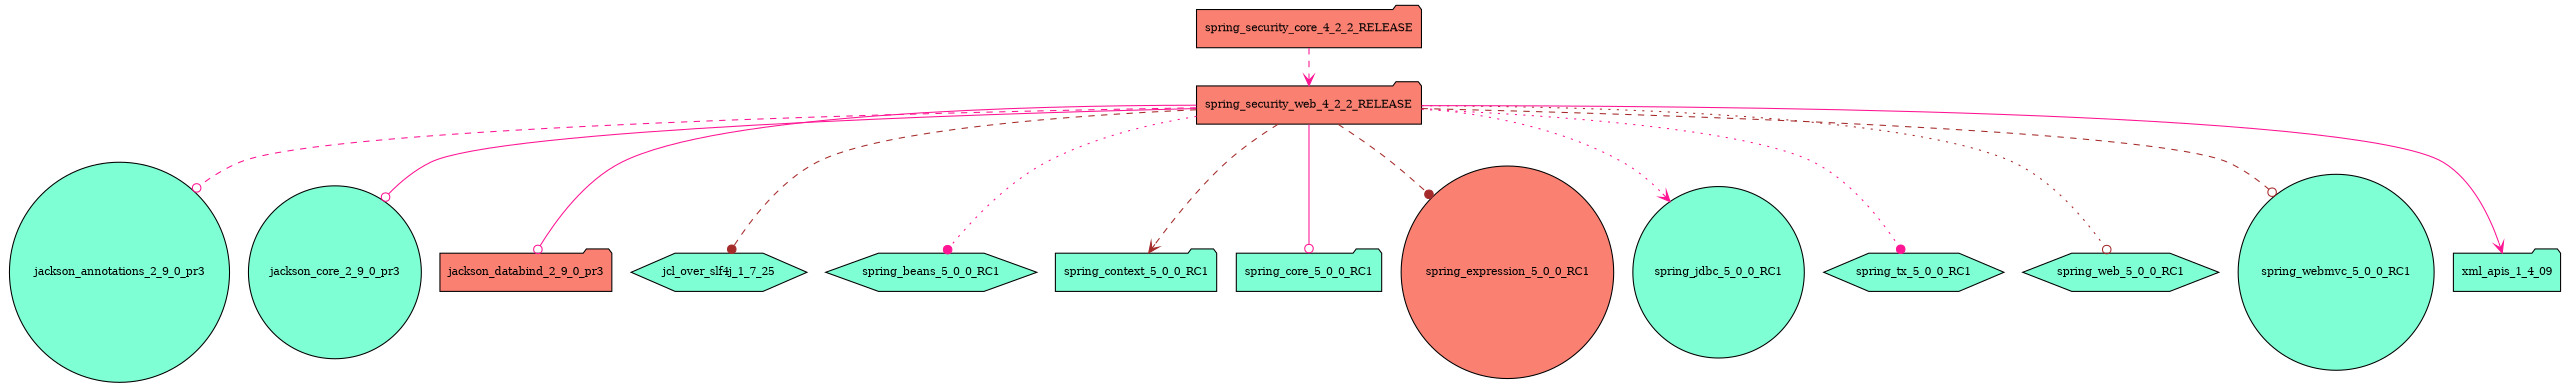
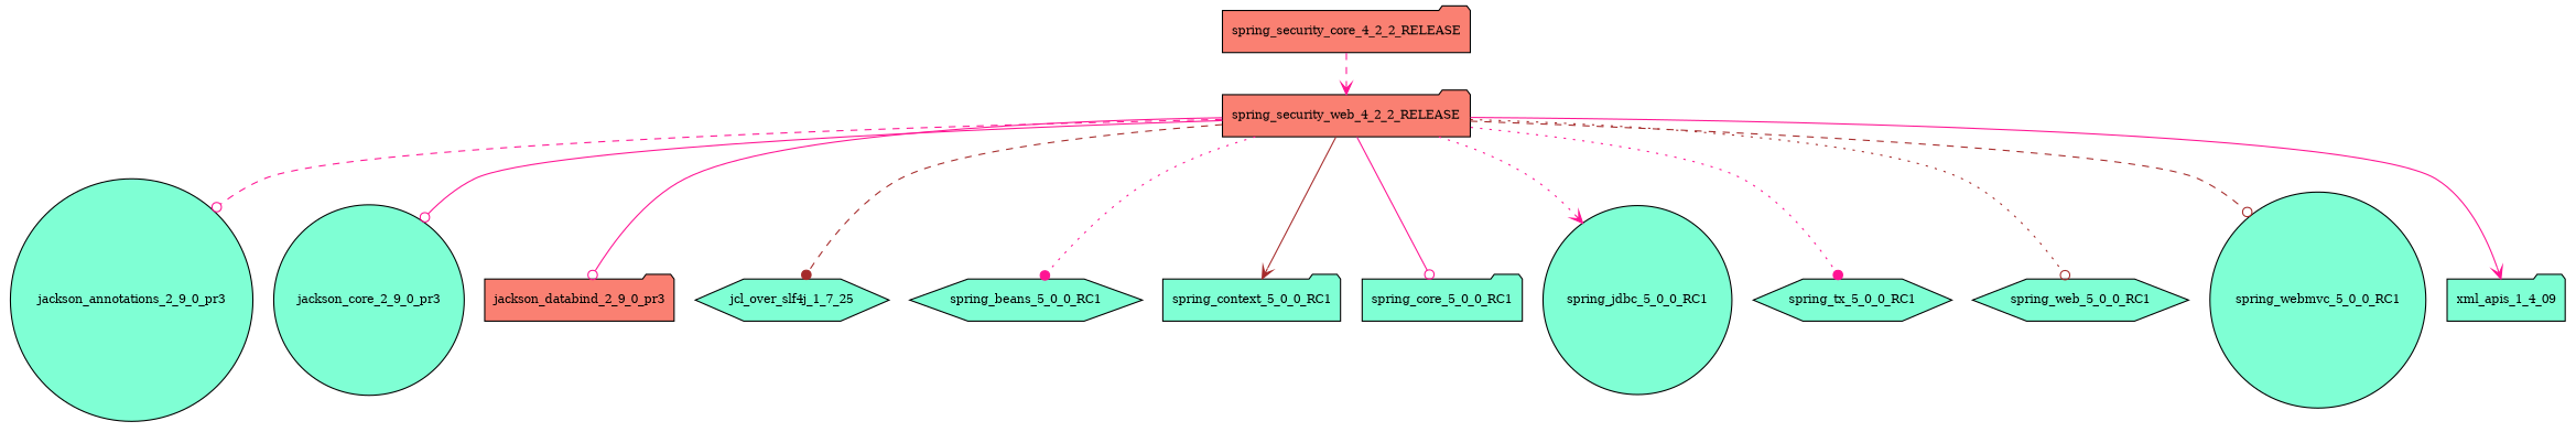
  digraph {
    node [fillcolor=aquamarine fontsize=10.0 shape=folder style=filled]
    edge [arrowhead=odot color=deeppink style=dashed]
    spring_security_web_4_2_2_RELEASE [fillcolor=salmon]
    jackson_annotations_2_9_0_pr3 [shape=circle]
    jackson_core_2_9_0_pr3 [shape=circle]
    jackson_databind_2_9_0_pr3 [fillcolor=salmon]
    jcl_over_slf4j_1_7_25 [shape=hexagon]
    spring_beans_5_0_0_RC1 [shape=hexagon]
    spring_context_5_0_0_RC1
    spring_core_5_0_0_RC1
-   spring_expression_5_0_0_RC1 [fillcolor=salmon shape=circle]
    spring_jdbc_5_0_0_RC1 [shape=circle]
    spring_tx_5_0_0_RC1 [shape=hexagon]
    spring_web_5_0_0_RC1 [shape=hexagon]
    spring_webmvc_5_0_0_RC1 [shape=circle]
    n14 [label=xml_apis_1_4_09]
    spring_security_core_4_2_2_RELEASE [fillcolor=salmon]
    spring_security_web_4_2_2_RELEASE -> jackson_annotations_2_9_0_pr3
    spring_security_web_4_2_2_RELEASE -> jackson_core_2_9_0_pr3 [style=solid]
    spring_security_web_4_2_2_RELEASE -> jackson_databind_2_9_0_pr3 [style=solid]
    spring_security_web_4_2_2_RELEASE -> jcl_over_slf4j_1_7_25 [arrowhead=dot color=brown]
    spring_security_web_4_2_2_RELEASE -> spring_beans_5_0_0_RC1 [arrowhead=dot style=dotted]
-   spring_security_web_4_2_2_RELEASE -> spring_context_5_0_0_RC1 [arrowhead=vee color=brown]
+   spring_security_web_4_2_2_RELEASE -> spring_context_5_0_0_RC1 [arrowhead=vee color=brown style=solid]
    spring_security_web_4_2_2_RELEASE -> spring_core_5_0_0_RC1 [style=solid]
-   spring_security_web_4_2_2_RELEASE -> spring_expression_5_0_0_RC1 [arrowhead=dot color=brown]
    spring_security_web_4_2_2_RELEASE -> spring_jdbc_5_0_0_RC1 [arrowhead=vee style=dotted]
    spring_security_web_4_2_2_RELEASE -> spring_tx_5_0_0_RC1 [arrowhead=dot style=dotted]
    spring_security_web_4_2_2_RELEASE -> spring_web_5_0_0_RC1 [color=brown style=dotted]
    spring_security_web_4_2_2_RELEASE -> spring_webmvc_5_0_0_RC1 [color=brown]
    spring_security_web_4_2_2_RELEASE -> n14 [arrowhead=vee style=solid]
    spring_security_core_4_2_2_RELEASE -> spring_security_web_4_2_2_RELEASE [arrowhead=vee]
  }
